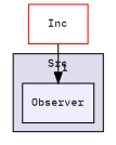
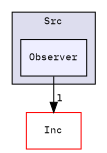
  digraph {
    compound=true
    fontname="IBM Plex Mono"
    node [fontname="IBM Plex Mono" fontsize=10 shape=box style=filled]
    n1 [fillcolor="#eeeeff" label=Observer pencolor=black]
    n2 [color=red fillcolor=white label=Inc]
    subgraph cluster_1 {
      bgcolor="#ddddee"
      fontsize=10
      label=Src
      pencolor=black
      n1
    }
-   n2 -> n1 [headlabel=1 labeldistance=1.5 labelfontname=Helvetica labelfontsize=10 fontname="IBM Plex Mono"]
+   n1 -> n2 [headlabel=1 labeldistance=1.5 labelfontname=Helvetica labelfontsize=10 fontname="IBM Plex Mono"]
  }
